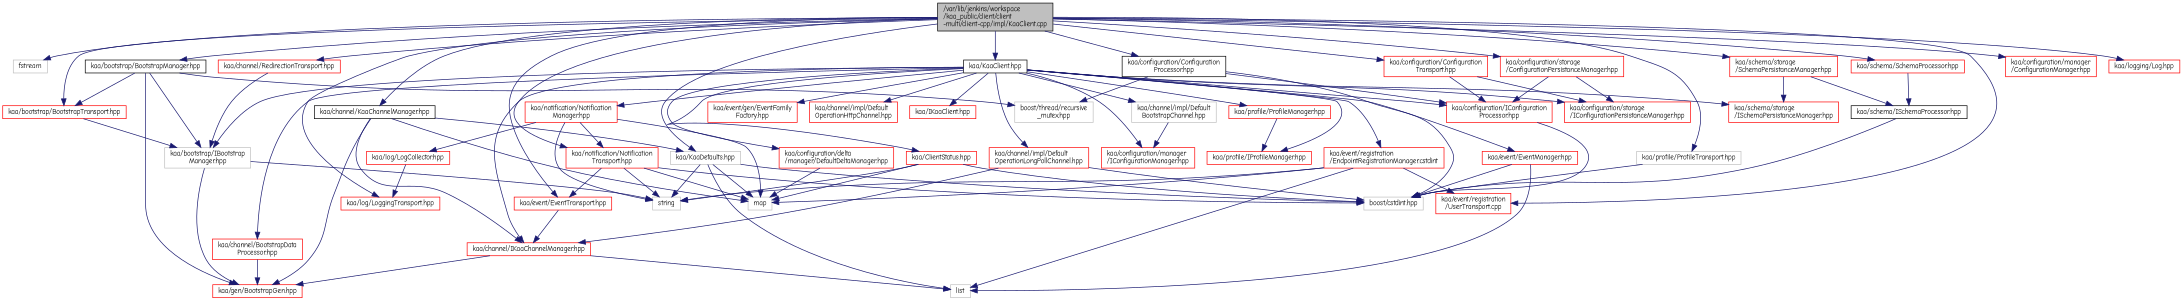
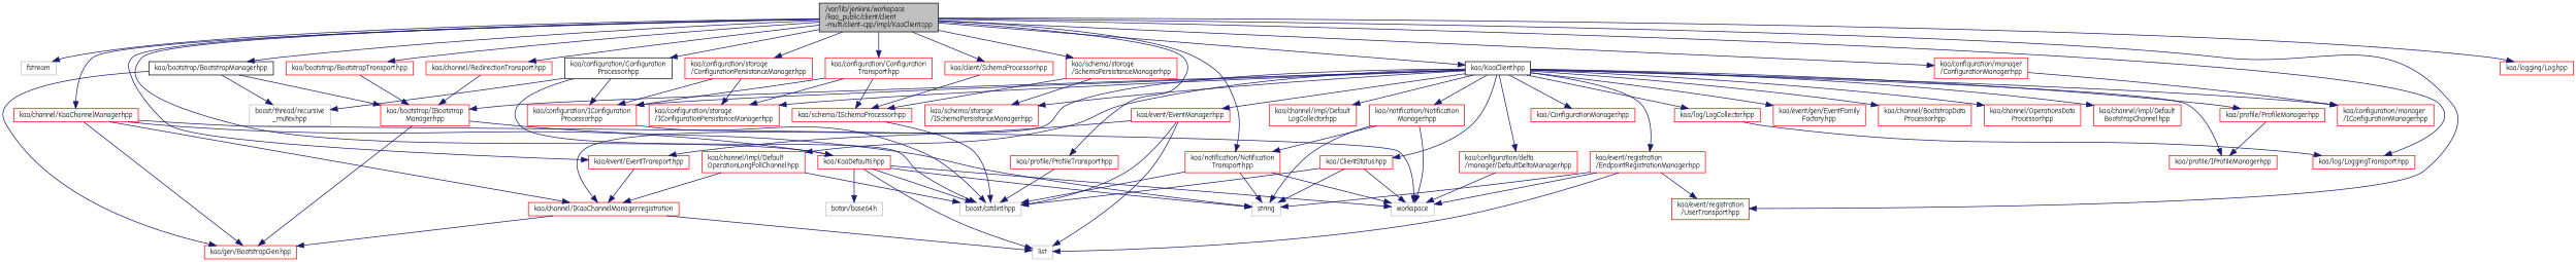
  digraph {
    fontname="Comic Neue"
    node [color=red fontname="Comic Neue" fontsize=10 shape=record]
    edge [color=midnightblue fontname="Comic Neue" fontsize=10 labelfontname=FreeSans labelfontsize=10 style=solid]
    n1 [color=black fillcolor=grey75 fontcolor=black height=0.2 label="/var/lib/jenkins/workspace\l/kaa_public/client/client\l-multi/client-cpp/impl/KaaClient.cpp" style=filled width=0.4]
    n2 [color=grey75 height=0.2 label=fstream width=0.4]
    n3 [color=black height=0.2 label="kaa/KaaClient.hpp" width=0.4]
    n4 [height=0.2 label="kaa/event/EventTransport.hpp" width=0.4]
    n5 [height=0.2 label="kaa/notification/Notification\lTransport.hpp" width=0.4]
-   n6 [height=0.2 label="kaa/event/registration\l/UserTransport.cpp" width=0.4]
+   n6 [height=0.2 label="kaa/event/registration\l/UserTransport.hpp" width=0.4]
    n7 [height=0.2 label="kaa/log/LoggingTransport.hpp" width=0.4]
    n8 [color=black height=0.2 label="kaa/bootstrap/BootstrapManager.hpp" width=0.4]
    n9 [height=0.2 label="kaa/bootstrap/BootstrapTransport.hpp" width=0.4]
-   n10 [color=grey75 height=0.2 label="kaa/KaaDefaults.hpp" width=0.4]
+   n10 [height=0.2 label="kaa/KaaDefaults.hpp" width=0.4]
    n11 [color=black height=0.2 label="kaa/configuration/Configuration\lProcessor.hpp" width=0.4]
    n12 [height=0.2 label="kaa/configuration/manager\l/ConfigurationManager.hpp" width=0.4]
    n13 [height=0.2 label="kaa/configuration/storage\l/ConfigurationPersistanceManager.hpp" width=0.4]
-   n14 [height=0.2 label="kaa/schema/SchemaProcessor.hpp" width=0.4]
+   n14 [height=0.2 label="kaa/client/SchemaProcessor.hpp" width=0.4]
    n15 [height=0.2 label="kaa/schema/storage\l/SchemaPersistanceManager.hpp" width=0.4]
    n16 [height=0.2 label="kaa/configuration/Configuration\lTransport.hpp" width=0.4]
-   n17 [color=grey75 height=0.2 label="kaa/profile/ProfileTransport.hpp" width=0.4]
+   n17 [height=0.2 label="kaa/profile/ProfileTransport.hpp" width=0.4]
    n18 [height=0.2 label="kaa/channel/RedirectionTransport.hpp" width=0.4]
-   n19 [color=black height=0.2 label="kaa/channel/KaaChannelManager.hpp" width=0.4]
+   n19 [height=0.2 label="kaa/channel/KaaChannelManager.hpp" width=0.4]
    n20 [height=0.2 label="kaa/logging/Log.hpp" width=0.4]
-   n21 [height=0.2 label="kaa/IKaaClient.hpp" width=0.4]
+   n21 [height=0.2 label="kaa/ConfigurationManager.hpp" width=0.4]
    n22 [height=0.2 label="kaa/ClientStatus.hpp" width=0.4]
    n23 [height=0.2 label="kaa/event/EventManager.hpp" width=0.4]
-   n24 [height=0.2 label="kaa/channel/IKaaChannelManager.hpp" width=0.4]
+   n24 [height=0.2 label="kaa/channel/IKaaChannelManager.registration" width=0.4]
    n25 [height=0.2 label="kaa/profile/IProfileManager.hpp" width=0.4]
-   n26 [color=grey75 height=0.2 label="kaa/bootstrap/IBootstrap\lManager.hpp" width=0.4]
+   n26 [height=0.2 label="kaa/bootstrap/IBootstrap\lManager.hpp" width=0.4]
    n27 [height=0.2 label="kaa/event/gen/EventFamily\lFactory.hpp" width=0.4]
    n28 [height=0.2 label="kaa/profile/ProfileManager.hpp" width=0.4]
    n29 [height=0.2 label="kaa/configuration/IConfiguration\lProcessor.hpp" width=0.4]
    n30 [height=0.2 label="kaa/notification/Notification\lManager.hpp" width=0.4]
    n31 [height=0.2 label="kaa/schema/storage\l/ISchemaPersistanceManager.hpp" width=0.4]
    n32 [height=0.2 label="kaa/configuration/manager\l/IConfigurationManager.hpp" width=0.4]
-   n33 [height=0.2 label="kaa/event/registration\l/EndpointRegistrationManager.cstdint" width=0.4]
+   n33 [height=0.2 label="kaa/event/registration\l/EndpointRegistrationManager.hpp" width=0.4]
    n34 [height=0.2 label="kaa/configuration/delta\l/manager/DefaultDeltaManager.hpp" width=0.4]
    n35 [height=0.2 label="kaa/configuration/storage\l/IConfigurationPersistanceManager.hpp" width=0.4]
    n36 [height=0.2 label="kaa/channel/BootstrapData\lProcessor.hpp" width=0.4]
-   n38 [color=grey75 height=0.2 label="kaa/channel/impl/Default\lBootstrapChannel.hpp" width=0.4]
-   n39 [height=0.2 label="kaa/channel/impl/Default\lOperationHttpChannel.hpp" width=0.4]
+   n37 [height=0.2 label="kaa/channel/OperationsData\lProcessor.hpp" width=0.4]
+   n38 [height=0.2 label="kaa/channel/impl/Default\lBootstrapChannel.hpp" width=0.4]
+   n39 [height=0.2 label="kaa/channel/impl/Default\lLogCollector.hpp" width=0.4]
    n40 [height=0.2 label="kaa/channel/impl/Default\lOperationLongPollChannel.hpp" width=0.4]
    n41 [height=0.2 label="kaa/log/LogCollector.hpp" width=0.4]
    n42 [color=grey75 height=0.2 label=string width=0.4]
-   n43 [color=grey75 height=0.2 label=map width=0.4]
+   n43 [color=grey75 height=0.2 label=workspace width=0.4]
    n44 [color=grey75 height=0.2 label="boost/cstdint.hpp" width=0.4]
    n45 [height=0.2 label="kaa/gen/BootstrapGen.hpp" width=0.4]
    n46 [color=grey75 height=0.2 label="boost/thread/recursive\l_mutex.hpp" width=0.4]
    n47 [color=grey75 height=0.2 label=list width=0.4]
-   n49 [color=black height=0.2 label="kaa/schema/ISchemaProcessor.hpp" width=0.4]
+   n48 [color=grey75 height=0.2 label="botan/base64.h" width=0.4]
+   n49 [height=0.2 label="kaa/schema/ISchemaProcessor.hpp" width=0.4]
    n1 -> n2
    n1 -> n3
    n1 -> n4
    n1 -> n5
    n1 -> n6
    n1 -> n7
    n1 -> n8
    n1 -> n9
    n1 -> n10
    n1 -> n11
    n1 -> n12
    n1 -> n13
    n1 -> n14
    n1 -> n15
    n1 -> n16
    n1 -> n17
    n1 -> n18
    n1 -> n19
    n1 -> n20
    n3 -> n21
    n3 -> n22
    n3 -> n23
    n3 -> n24
    n3 -> n25
    n3 -> n26
    n3 -> n27
    n3 -> n28
    n3 -> n29
    n3 -> n30
    n3 -> n31
    n3 -> n32
    n3 -> n33
    n3 -> n34
    n3 -> n35
    n3 -> n36
+   n3 -> n37
    n3 -> n38
    n3 -> n39
    n3 -> n40
-   n30 -> n41
+   n3 -> n41
    n4 -> n24
    n5 -> n42
    n5 -> n43
    n5 -> n44
-   n8 -> n9
    n8 -> n26
    n8 -> n45
    n8 -> n46
    n9 -> n26
    n10 -> n42
    n10 -> n43
    n10 -> n44
    n10 -> n47
+   n10 -> n48
    n11 -> n29
    n11 -> n44
    n11 -> n46
-   n38 -> n32
+   n12 -> n32
    n13 -> n29
    n13 -> n35
    n14 -> n49
    n15 -> n31
    n15 -> n49
    n16 -> n29
    n16 -> n35
+   n16 -> n49
    n17 -> n44
    n18 -> n26
    n19 -> n10
    n19 -> n24
    n19 -> n43
    n19 -> n45
    n22 -> n42
    n22 -> n43
    n22 -> n44
-   n5 -> n4
+   n23 -> n4
    n23 -> n44
    n23 -> n47
    n24 -> n45
    n24 -> n47
    n26 -> n42
    n26 -> n45
    n28 -> n25
    n29 -> n44
    n30 -> n5
    n30 -> n42
    n30 -> n43
    n33 -> n6
    n33 -> n42
    n33 -> n43
    n33 -> n47
    n34 -> n43
-   n36 -> n45
    n40 -> n24
    n40 -> n44
    n41 -> n7
    n49 -> n44
  }
